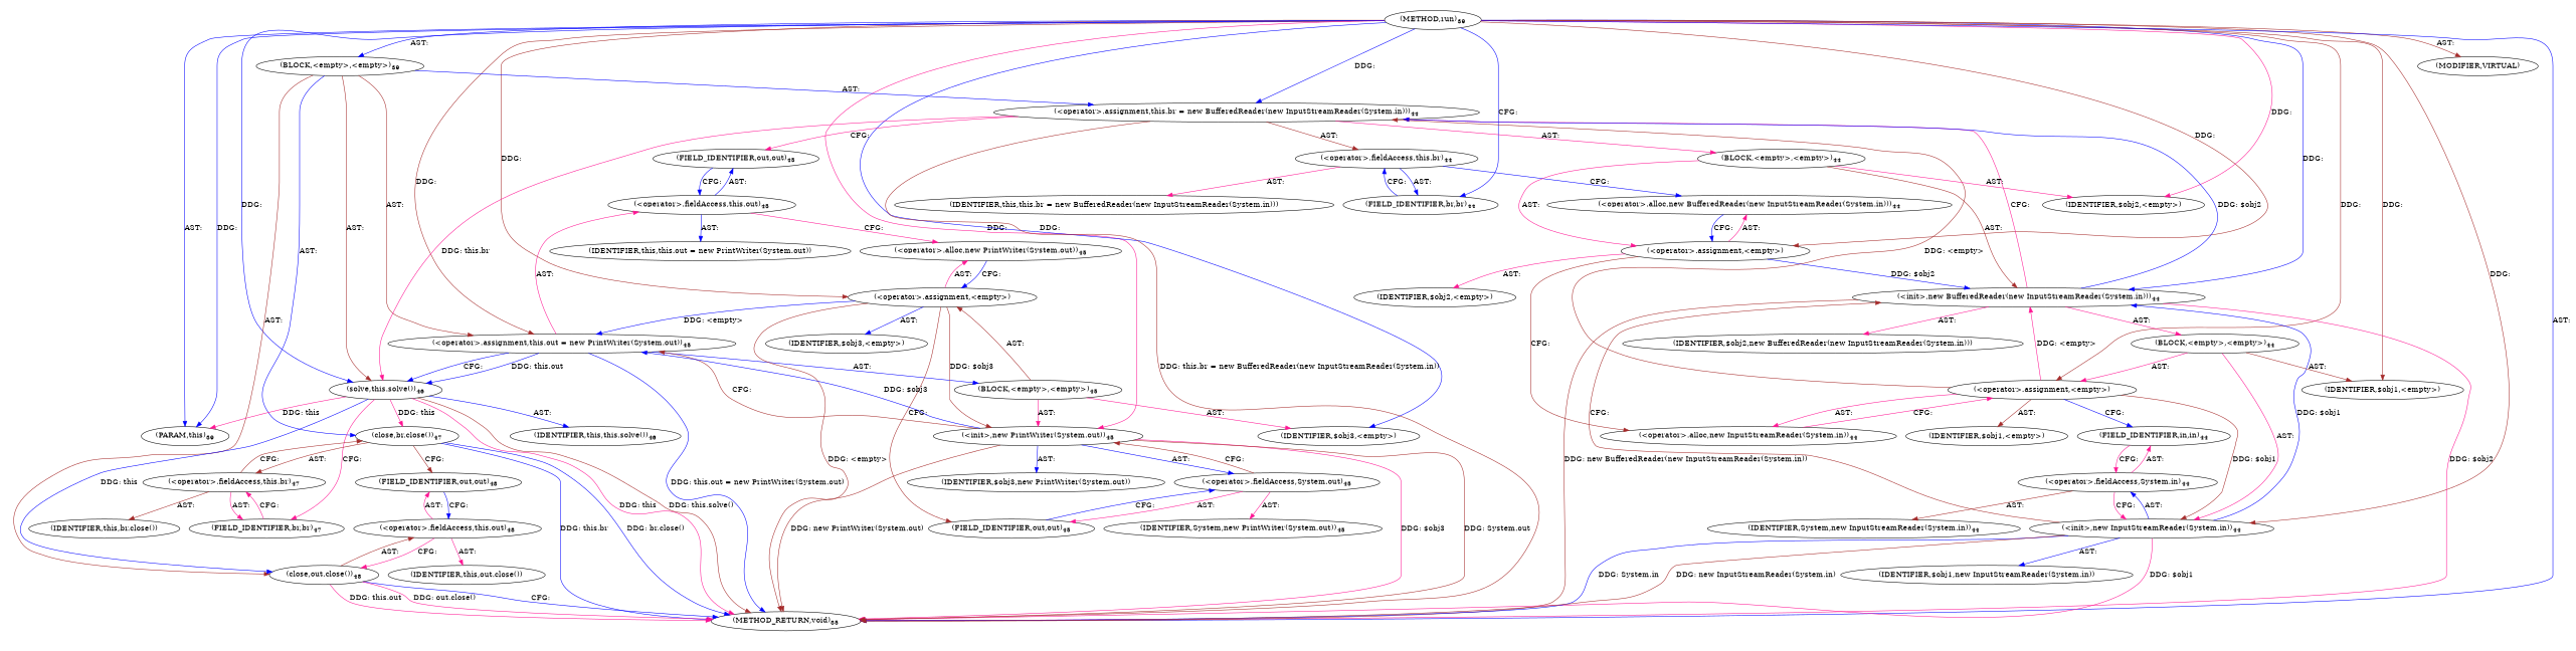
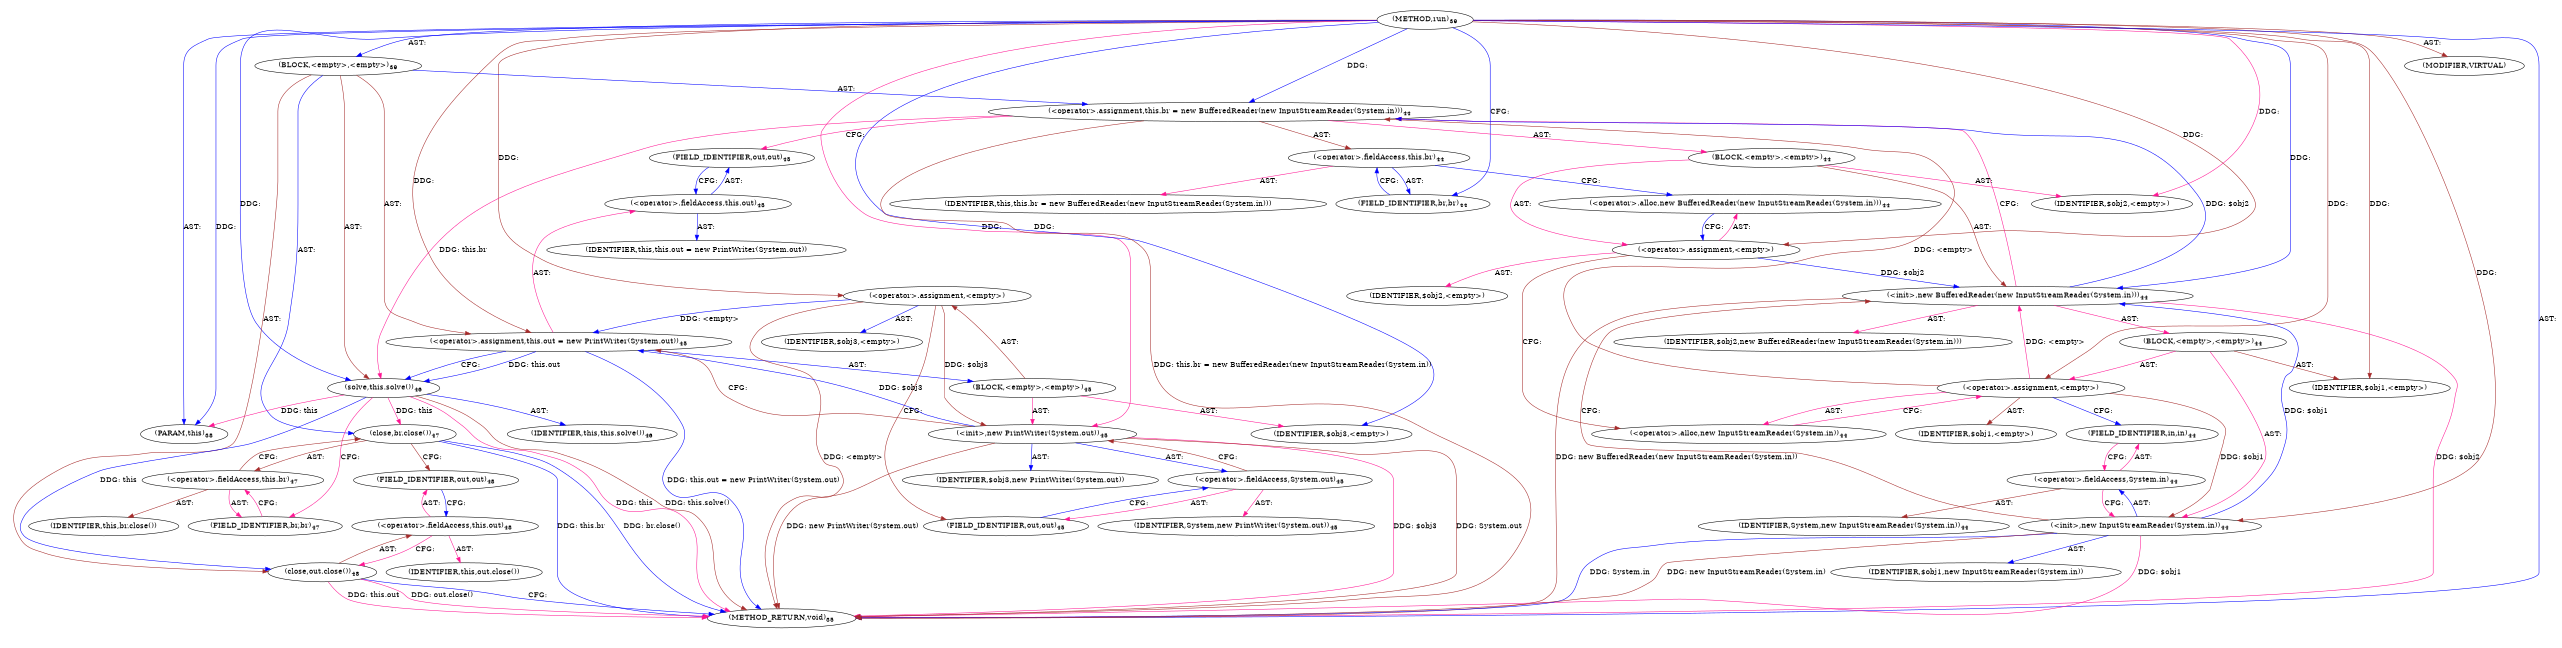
  digraph {
    edge [color=blue]
    n1 [label=<(METHOD,run)<SUB>39</SUB>>]
-   n2 [label=<(PARAM,this)<SUB>39</SUB>>]
+   n2 [label=<(PARAM,this)<SUB>38</SUB>>]
    n3 [label=<(BLOCK,&lt;empty&gt;,&lt;empty&gt;)<SUB>39</SUB>>]
    n4 [label=<(&lt;operator&gt;.assignment,this.br = new BufferedReader(new InputStreamReader(System.in)))<SUB>44</SUB>>]
    n5 [label=<(FIELD_IDENTIFIER,br,br)<SUB>44</SUB>>]
    n6 [label=<(&lt;operator&gt;.assignment,&lt;empty&gt;)>]
    n7 [label=<(&lt;init&gt;,new BufferedReader(new InputStreamReader(System.in)))<SUB>44</SUB>>]
    n8 [label=<(&lt;operator&gt;.assignment,&lt;empty&gt;)>]
    n9 [label=<(&lt;init&gt;,new InputStreamReader(System.in))<SUB>44</SUB>>]
    n10 [label=<(IDENTIFIER,$obj1,&lt;empty&gt;)>]
    n11 [label=<(IDENTIFIER,$obj2,&lt;empty&gt;)>]
    n12 [label=<(&lt;operator&gt;.assignment,this.out = new PrintWriter(System.out))<SUB>45</SUB>>]
    n13 [label=<(&lt;operator&gt;.assignment,&lt;empty&gt;)>]
    n14 [label=<(&lt;init&gt;,new PrintWriter(System.out))<SUB>45</SUB>>]
    n15 [label=<(IDENTIFIER,$obj3,&lt;empty&gt;)>]
    n16 [label=<(solve,this.solve())<SUB>46</SUB>>]
    n17 [label=<(MODIFIER,VIRTUAL)>]
    n18 [label=<(METHOD_RETURN,void)<SUB>35</SUB>>]
    n19 [label=<(close,br.close())<SUB>47</SUB>>]
    n20 [label=<(close,out.close())<SUB>48</SUB>>]
    n21 [label=<(&lt;operator&gt;.fieldAccess,this.br)<SUB>44</SUB>>]
    n22 [label=<(BLOCK,&lt;empty&gt;,&lt;empty&gt;)<SUB>44</SUB>>]
    n23 [label=<(FIELD_IDENTIFIER,out,out)<SUB>45</SUB>>]
    n24 [label=<(&lt;operator&gt;.alloc,new BufferedReader(new InputStreamReader(System.in)))<SUB>44</SUB>>]
    n25 [label=<(IDENTIFIER,$obj2,&lt;empty&gt;)>]
    n26 [label=<(&lt;operator&gt;.alloc,new InputStreamReader(System.in))<SUB>44</SUB>>]
    n27 [label=<(IDENTIFIER,$obj2,new BufferedReader(new InputStreamReader(System.in)))>]
    n28 [label=<(BLOCK,&lt;empty&gt;,&lt;empty&gt;)<SUB>44</SUB>>]
    n29 [label=<(IDENTIFIER,$obj1,&lt;empty&gt;)>]
    n30 [label=<(FIELD_IDENTIFIER,in,in)<SUB>44</SUB>>]
    n31 [label=<(IDENTIFIER,$obj1,new InputStreamReader(System.in))>]
    n32 [label=<(&lt;operator&gt;.fieldAccess,System.in)<SUB>44</SUB>>]
    n33 [label=<(&lt;operator&gt;.fieldAccess,this.out)<SUB>45</SUB>>]
    n34 [label=<(BLOCK,&lt;empty&gt;,&lt;empty&gt;)<SUB>45</SUB>>]
-   n35 [label=<(&lt;operator&gt;.alloc,new PrintWriter(System.out))<SUB>45</SUB>>]
    n36 [label=<(IDENTIFIER,$obj3,&lt;empty&gt;)>]
    n37 [label=<(FIELD_IDENTIFIER,out,out)<SUB>45</SUB>>]
    n38 [label=<(IDENTIFIER,$obj3,new PrintWriter(System.out))>]
    n39 [label=<(&lt;operator&gt;.fieldAccess,System.out)<SUB>45</SUB>>]
    n40 [label=<(IDENTIFIER,this,this.solve())<SUB>46</SUB>>]
    n41 [label=<(FIELD_IDENTIFIER,br,br)<SUB>47</SUB>>]
    n42 [label=<(&lt;operator&gt;.fieldAccess,this.br)<SUB>47</SUB>>]
    n43 [label=<(FIELD_IDENTIFIER,out,out)<SUB>48</SUB>>]
    n44 [label=<(&lt;operator&gt;.fieldAccess,this.out)<SUB>48</SUB>>]
    n45 [label=<(IDENTIFIER,this,this.br = new BufferedReader(new InputStreamReader(System.in)))>]
    n46 [label=<(IDENTIFIER,System,new InputStreamReader(System.in))<SUB>44</SUB>>]
    n47 [label=<(IDENTIFIER,this,this.out = new PrintWriter(System.out))>]
    n48 [label=<(IDENTIFIER,System,new PrintWriter(System.out))<SUB>45</SUB>>]
    n49 [label=<(IDENTIFIER,this,br.close())>]
    n50 [label=<(IDENTIFIER,this,out.close())>]
    n1 -> n2 [label="AST: "]
    n1 -> n2 [label="DDG: "]
    n1 -> n3 [label="AST: "]
    n1 -> n4 [label="DDG: "]
    n1 -> n5 [label="CFG: "]
    n1 -> n6 [color=brown label="DDG: "]
    n1 -> n7 [label="DDG: "]
    n1 -> n8 [color=brown label="DDG: "]
    n1 -> n9 [color=brown label="DDG: "]
    n1 -> n10 [color=brown label="DDG: "]
    n1 -> n11 [color=deeppink label="DDG: "]
    n1 -> n12 [color=brown label="DDG: "]
    n1 -> n13 [color=brown label="DDG: "]
    n1 -> n14 [color=deeppink label="DDG: "]
    n1 -> n15 [label="DDG: "]
    n1 -> n16 [label="DDG: "]
    n1 -> n17 [color=brown label="AST: "]
    n1 -> n18 [label="AST: "]
    n3 -> n4 [label="AST: "]
    n3 -> n12 [color=brown label="AST: "]
    n3 -> n16 [color=brown label="AST: "]
    n3 -> n19 [label="AST: "]
    n3 -> n20 [color=brown label="AST: "]
    n4 -> n16 [color=deeppink label="DDG: this.br"]
    n4 -> n18 [color=brown label="DDG: this.br = new BufferedReader(new InputStreamReader(System.in))"]
    n4 -> n21 [color=brown label="AST: "]
    n4 -> n22 [color=deeppink label="AST: "]
    n4 -> n23 [color=deeppink label="CFG: "]
    n5 -> n21 [label="CFG: "]
    n6 -> n7 [label="DDG: $obj2"]
    n6 -> n24 [color=deeppink label="AST: "]
    n6 -> n25 [color=deeppink label="AST: "]
    n6 -> n26 [color=brown label="CFG: "]
    n7 -> n4 [color=deeppink label="CFG: "]
    n7 -> n4 [label="DDG: $obj2"]
    n7 -> n18 [color=deeppink label="DDG: $obj2"]
    n7 -> n18 [color=brown label="DDG: new BufferedReader(new InputStreamReader(System.in))"]
    n7 -> n27 [color=deeppink label="AST: "]
    n7 -> n28 [color=deeppink label="AST: "]
    n8 -> n4 [color=brown label="DDG: &lt;empty&gt;"]
    n8 -> n7 [color=deeppink label="DDG: &lt;empty&gt;"]
    n8 -> n9 [color=brown label="DDG: $obj1"]
    n8 -> n26 [color=deeppink label="AST: "]
    n8 -> n29 [color=brown label="AST: "]
    n8 -> n30 [label="CFG: "]
    n9 -> n7 [color=brown label="CFG: "]
    n9 -> n7 [label="DDG: $obj1"]
    n9 -> n18 [color=deeppink label="DDG: $obj1"]
    n9 -> n18 [label="DDG: System.in"]
    n9 -> n18 [color=brown label="DDG: new InputStreamReader(System.in)"]
    n9 -> n31 [label="AST: "]
    n9 -> n32 [label="AST: "]
    n12 -> n16 [label="CFG: "]
    n12 -> n16 [label="DDG: this.out"]
    n12 -> n18 [label="DDG: this.out = new PrintWriter(System.out)"]
    n12 -> n33 [color=deeppink label="AST: "]
    n12 -> n34 [label="AST: "]
    n13 -> n12 [label="DDG: &lt;empty&gt;"]
    n13 -> n14 [color=brown label="DDG: $obj3"]
    n13 -> n18 [color=brown label="DDG: &lt;empty&gt;"]
-   n13 -> n35 [color=deeppink label="AST: "]
    n13 -> n36 [label="AST: "]
    n13 -> n37 [color=brown label="CFG: "]
    n14 -> n12 [color=brown label="CFG: "]
    n14 -> n12 [label="DDG: $obj3"]
    n14 -> n18 [color=deeppink label="DDG: $obj3"]
    n14 -> n18 [color=brown label="DDG: System.out"]
    n14 -> n18 [color=brown label="DDG: new PrintWriter(System.out)"]
    n14 -> n38 [label="AST: "]
    n14 -> n39 [label="AST: "]
    n16 -> n2 [color=deeppink label="DDG: this"]
    n16 -> n18 [color=deeppink label="DDG: this"]
    n16 -> n18 [color=brown label="DDG: this.solve()"]
    n16 -> n19 [color=deeppink label="DDG: this"]
    n16 -> n20 [label="DDG: this"]
    n16 -> n40 [label="AST: "]
    n16 -> n41 [color=deeppink label="CFG: "]
    n19 -> n18 [label="DDG: this.br"]
    n19 -> n18 [label="DDG: br.close()"]
    n19 -> n42 [color=brown label="AST: "]
    n19 -> n43 [color=brown label="CFG: "]
    n20 -> n18 [label="CFG: "]
    n20 -> n18 [color=deeppink label="DDG: this.out"]
    n20 -> n18 [color=deeppink label="DDG: out.close()"]
    n20 -> n44 [color=brown label="AST: "]
    n21 -> n5 [label="AST: "]
    n21 -> n24 [label="CFG: "]
    n21 -> n45 [color=deeppink label="AST: "]
    n22 -> n6 [color=deeppink label="AST: "]
    n22 -> n7 [color=brown label="AST: "]
    n22 -> n11 [color=deeppink label="AST: "]
    n23 -> n33 [label="CFG: "]
    n24 -> n6 [label="CFG: "]
    n26 -> n8 [color=deeppink label="CFG: "]
    n28 -> n8 [color=deeppink label="AST: "]
    n28 -> n9 [color=deeppink label="AST: "]
    n28 -> n10 [color=brown label="AST: "]
    n30 -> n32 [color=deeppink label="CFG: "]
    n32 -> n9 [color=deeppink label="CFG: "]
    n32 -> n30 [color=deeppink label="AST: "]
    n32 -> n46 [color=brown label="AST: "]
    n33 -> n23 [label="AST: "]
-   n33 -> n35 [color=deeppink label="CFG: "]
    n33 -> n47 [label="AST: "]
    n34 -> n13 [color=brown label="AST: "]
    n34 -> n14 [color=deeppink label="AST: "]
    n34 -> n15 [color=deeppink label="AST: "]
-   n35 -> n13 [label="CFG: "]
    n37 -> n39 [label="CFG: "]
    n39 -> n14 [color=brown label="CFG: "]
    n39 -> n37 [color=deeppink label="AST: "]
    n39 -> n48 [color=deeppink label="AST: "]
    n41 -> n42 [color=deeppink label="CFG: "]
    n42 -> n19 [color=brown label="CFG: "]
    n42 -> n41 [color=deeppink label="AST: "]
    n42 -> n49 [color=brown label="AST: "]
    n43 -> n44 [label="CFG: "]
    n44 -> n20 [color=deeppink label="CFG: "]
    n44 -> n43 [color=deeppink label="AST: "]
    n44 -> n50 [color=deeppink label="AST: "]
  }
